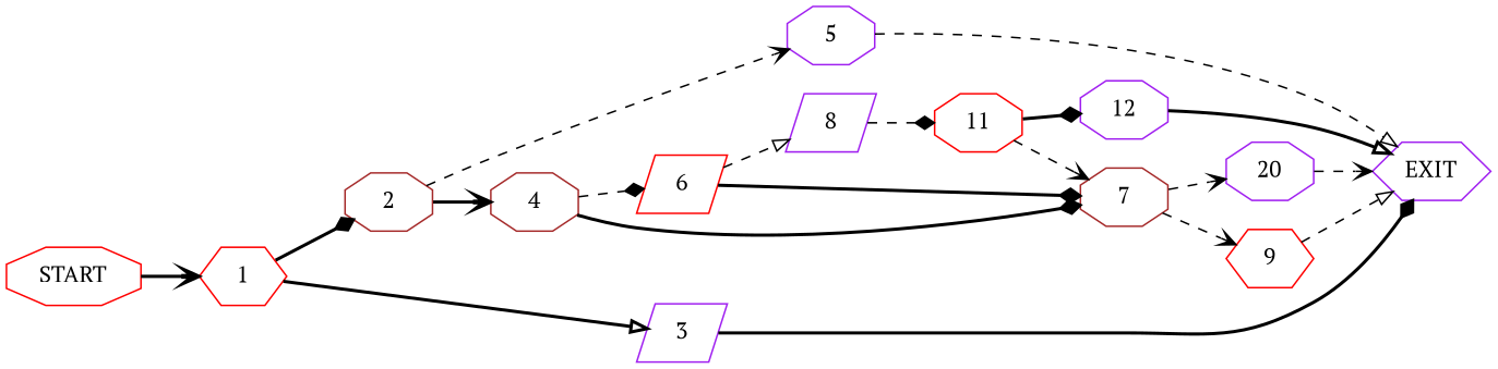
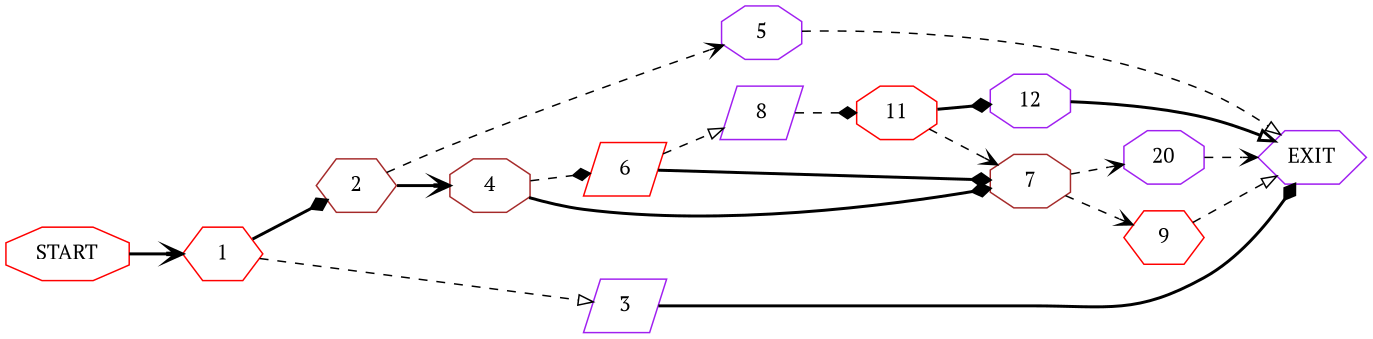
  digraph {
    fontname="PT Serif"
    rankdir=LR
    node [color=purple fontname="PT Serif" shape=octagon]
    edge [arrowhead=vee fontname="PT Serif" style=dashed]
    n1 [color=red label=START]
    1 [color=red shape=hexagon]
-   2 [color=brown]
+   2 [color=brown shape=hexagon]
    3 [shape=parallelogram]
    n5 [label=EXIT shape=hexagon]
    4 [color=brown]
    5
    6 [color=red shape=parallelogram]
    7 [color=brown]
    8 [shape=parallelogram]
    9 [color=red shape=hexagon]
    n12 [label=20]
    11 [color=red]
    12
    n1 -> 1 [style=bold]
    1 -> 2 [arrowhead=diamond style=bold]
-   1 -> 3 [arrowhead=onormal style=bold]
+   1 -> 3 [arrowhead=onormal]
    2 -> 4 [style=bold]
    2 -> 5
    3 -> n5 [arrowhead=diamond style=bold]
    4 -> 6 [arrowhead=diamond]
    4 -> 7 [arrowhead=diamond style=bold]
    5 -> n5 [arrowhead=onormal]
    6 -> 7 [arrowhead=diamond style=bold]
    6 -> 8 [arrowhead=onormal]
    7 -> 9
    7 -> n12
    8 -> 11 [arrowhead=diamond]
    9 -> n5 [arrowhead=onormal]
    n12 -> n5
    11 -> 7
    11 -> 12 [arrowhead=diamond style=bold]
    12 -> n5 [arrowhead=onormal style=bold]
  }
